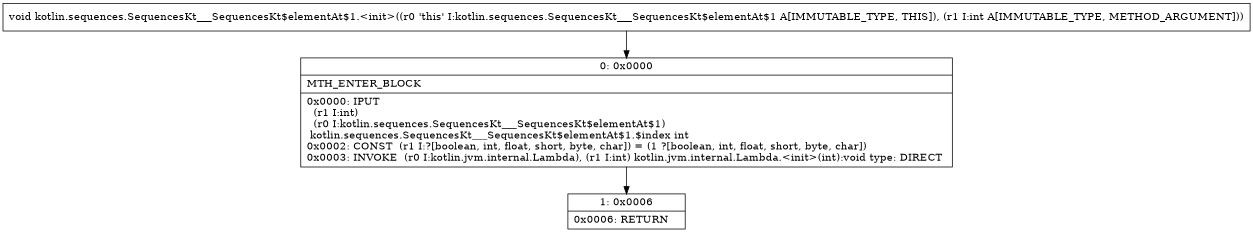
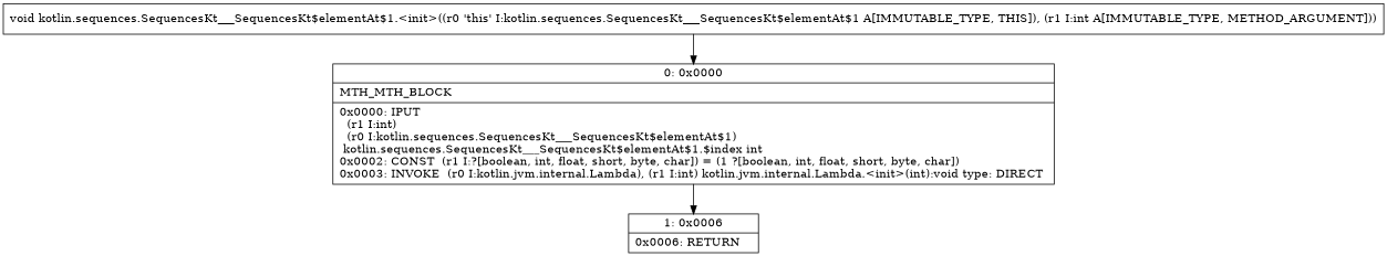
  digraph {
    node [shape=record]
-   n1 [label="{0\:\ 0x0000|MTH_ENTER_BLOCK\l|0x0000: IPUT  \l  (r1 I:int)\l  (r0 I:kotlin.sequences.SequencesKt___SequencesKt$elementAt$1)\l kotlin.sequences.SequencesKt___SequencesKt$elementAt$1.$index int \l0x0002: CONST  (r1 I:?[boolean, int, float, short, byte, char]) = (1 ?[boolean, int, float, short, byte, char]) \l0x0003: INVOKE  (r0 I:kotlin.jvm.internal.Lambda), (r1 I:int) kotlin.jvm.internal.Lambda.\<init\>(int):void type: DIRECT \l}"]
+   n1 [label="{0\:\ 0x0000|MTH_MTH_BLOCK\l|0x0000: IPUT  \l  (r1 I:int)\l  (r0 I:kotlin.sequences.SequencesKt___SequencesKt$elementAt$1)\l kotlin.sequences.SequencesKt___SequencesKt$elementAt$1.$index int \l0x0002: CONST  (r1 I:?[boolean, int, float, short, byte, char]) = (1 ?[boolean, int, float, short, byte, char]) \l0x0003: INVOKE  (r0 I:kotlin.jvm.internal.Lambda), (r1 I:int) kotlin.jvm.internal.Lambda.\<init\>(int):void type: DIRECT \l}"]
    n2 [label="{1\:\ 0x0006|0x0006: RETURN   \l}"]
    n3 [label="{void kotlin.sequences.SequencesKt___SequencesKt$elementAt$1.\<init\>((r0 'this' I:kotlin.sequences.SequencesKt___SequencesKt$elementAt$1 A[IMMUTABLE_TYPE, THIS]), (r1 I:int A[IMMUTABLE_TYPE, METHOD_ARGUMENT])) }"]
    n1 -> n2
    n3 -> n1
  }
